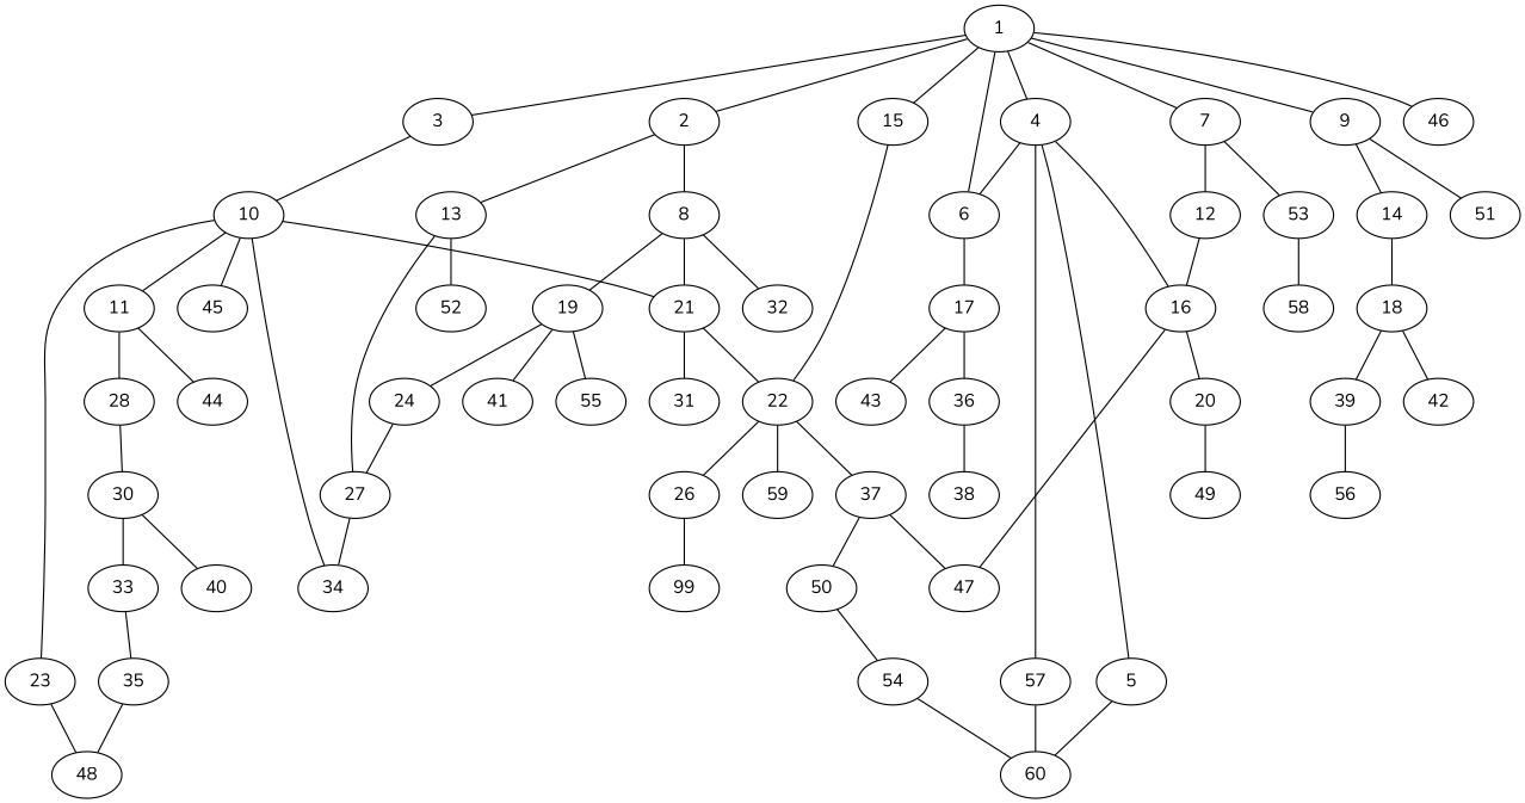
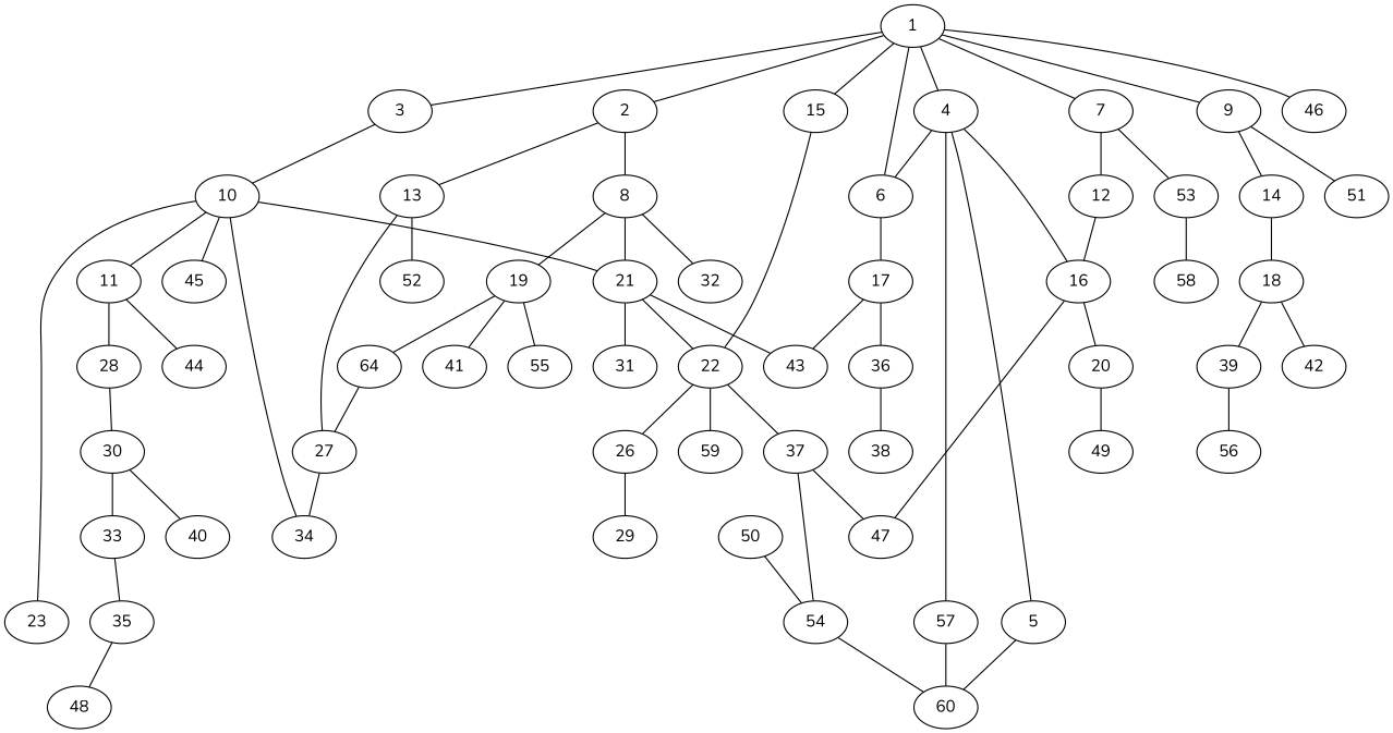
  graph {
    fontname=Nunito
    node [fontname=Nunito]
    edge [fontname=Nunito]
    1
    2
    3
    4
    6
    7
    9
    15
    46
    8
    13
    10
    5
    16
    57
    17
    12
    53
    14
    51
    22
    19
    21
    32
    27
    52
    11
    23
    34
    45
    60
    20
    47
    36
    43
    58
    18
    26
    37
    59
-   24
+   24 [label=64]
    41
    55
    31
    28
    44
    48
    49
    38
    39
    42
    30
    33
    40
    56
-   29 [label=99]
+   29
    50
    54
    35
    1 -- 2
    1 -- 3
    1 -- 4
    1 -- 6
    1 -- 7
    1 -- 9
    1 -- 15
    1 -- 46
    2 -- 8
    2 -- 13
    3 -- 10
    4 -- 6
    4 -- 5
    4 -- 16
    4 -- 57
    6 -- 17
    7 -- 12
    7 -- 53
    9 -- 14
    9 -- 51
    15 -- 22
    8 -- 19
    8 -- 21
    8 -- 32
    13 -- 27
    13 -- 52
    10 -- 21
    10 -- 11
    10 -- 23
    10 -- 34
    10 -- 45
    5 -- 60
    16 -- 20
    16 -- 47
    57 -- 60
    17 -- 36
    17 -- 43
    12 -- 16
    53 -- 58
    14 -- 18
    22 -- 26
    22 -- 37
    22 -- 59
    19 -- 24
    19 -- 41
    19 -- 55
    21 -- 22
+   21 -- 43
    21 -- 31
    27 -- 34
    11 -- 28
    11 -- 44
-   23 -- 48
    20 -- 49
    36 -- 38
    18 -- 39
    18 -- 42
    26 -- 29
    37 -- 47
-   37 -- 50
+   37 -- 54
    24 -- 27
    28 -- 30
    39 -- 56
    30 -- 33
    30 -- 40
    33 -- 35
    50 -- 54
    54 -- 60
    35 -- 48
  }
